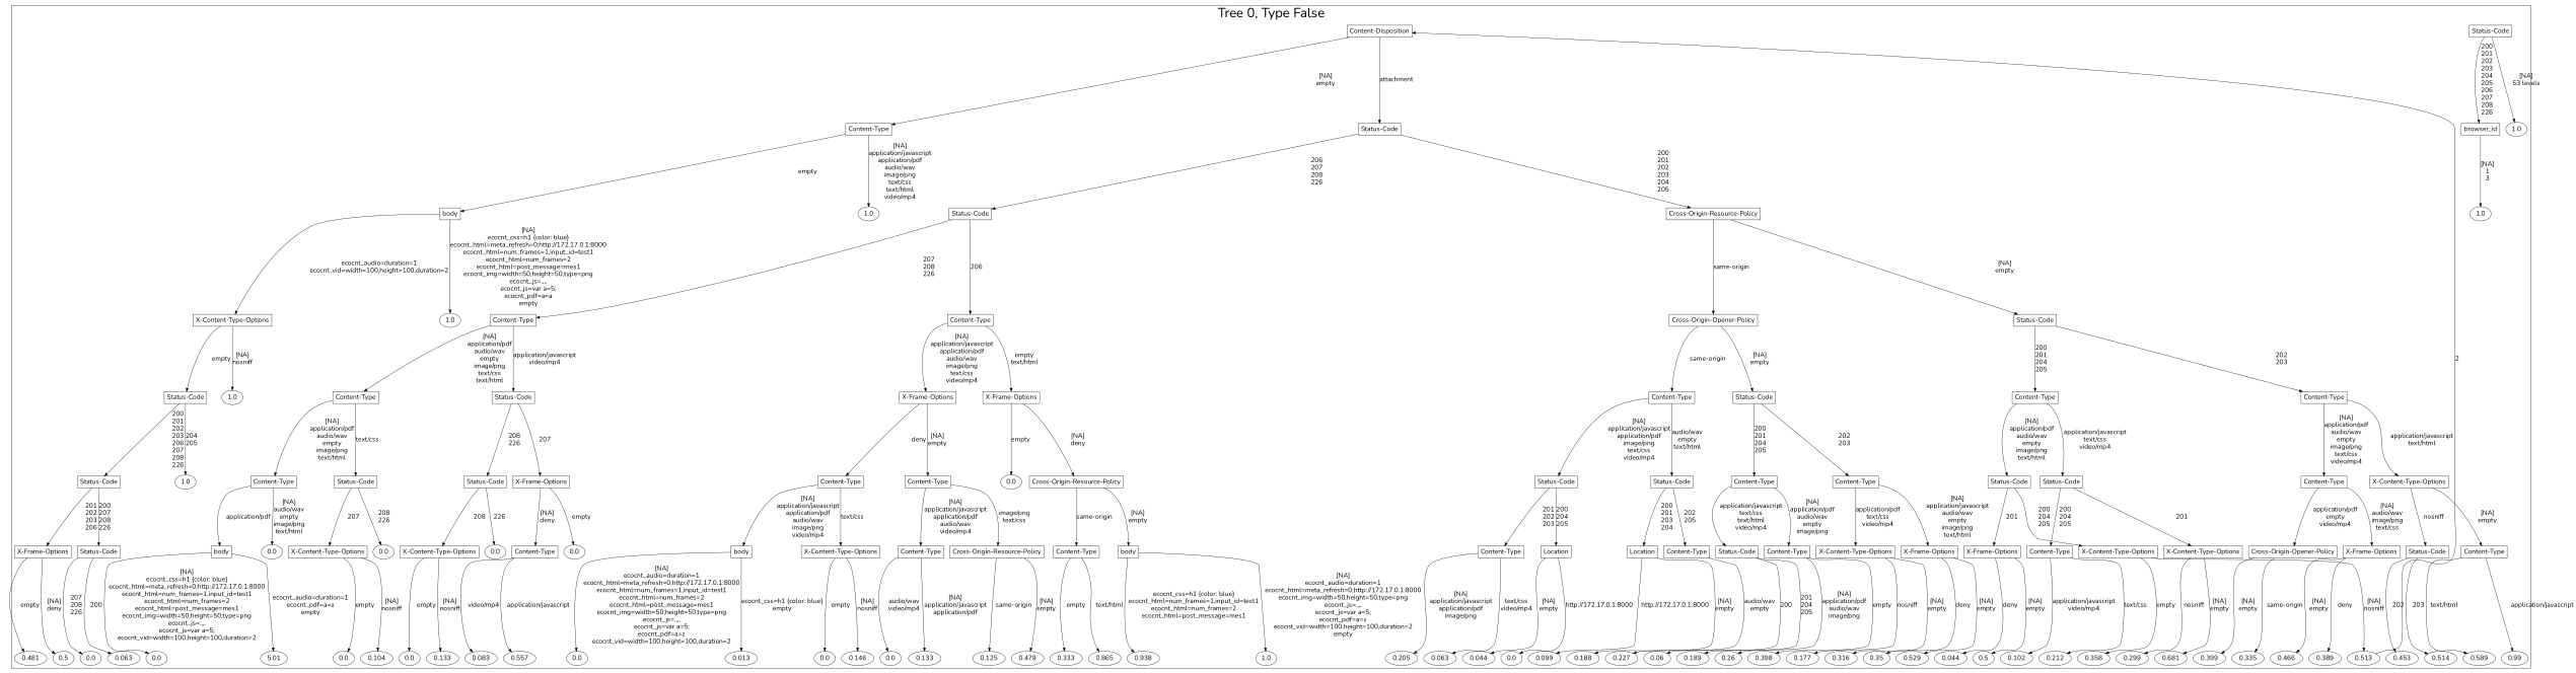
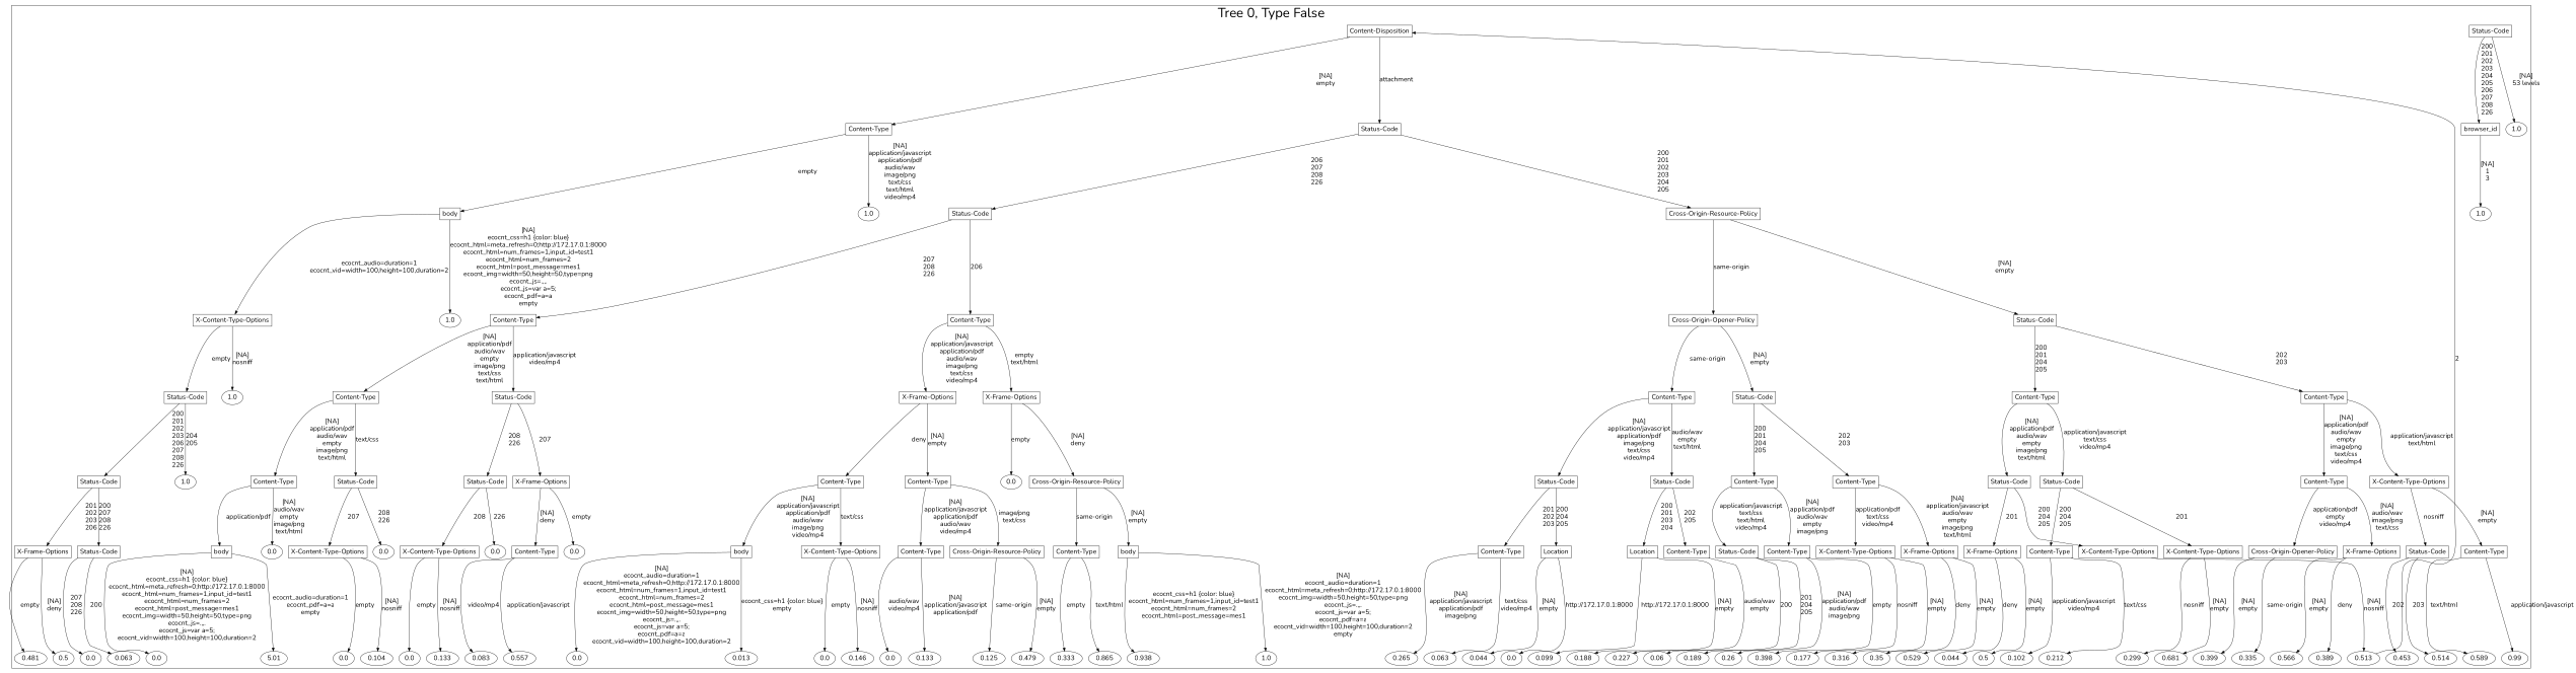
  digraph {
    fontname=Nunito
    node [fontname=Nunito fontsize=20]
    edge [fontname=Nunito fontsize=20]
    n1 [label="Status-Code" shape=box]
    n2 [label=browser_id shape=box]
    n3 [label=1.0]
    n4 [label="Content-Disposition" shape=box]
    n5 [label=1.0]
    n6 [label="Status-Code" shape=box]
    n7 [label="Content-Type" shape=box]
    n8 [label="Status-Code" shape=box]
    n9 [label="Cross-Origin-Resource-Policy" shape=box]
    n10 [label=body shape=box]
    n11 [label=1.0]
    n12 [label="Content-Type" shape=box]
    n13 [label="Content-Type" shape=box]
    n14 [label="Cross-Origin-Opener-Policy" shape=box]
    n15 [label="Status-Code" shape=box]
    n16 [label="X-Content-Type-Options" shape=box]
    n17 [label=1.0]
    n18 [label="Content-Type" shape=box]
    n19 [label="Status-Code" shape=box]
    n20 [label="X-Frame-Options" shape=box]
    n21 [label="X-Frame-Options" shape=box]
    n22 [label="Content-Type" shape=box]
    n23 [label="Status-Code" shape=box]
    n24 [label="Content-Type" shape=box]
    n25 [label="Content-Type" shape=box]
    n26 [label="Status-Code" shape=box]
    n27 [label=1.0]
    n28 [label="Content-Type" shape=box]
    n29 [label="Status-Code" shape=box]
    n30 [label="Status-Code" shape=box]
    n31 [label="X-Frame-Options" shape=box]
    n32 [label="Content-Type" shape=box]
    n33 [label="Content-Type" shape=box]
    n34 [label=0.0]
    n35 [label="Cross-Origin-Resource-Policy" shape=box]
    n36 [label="Status-Code" shape=box]
    n37 [label="Status-Code" shape=box]
    n38 [label="Content-Type" shape=box]
    n39 [label="Content-Type" shape=box]
    n40 [label="Status-Code" shape=box]
    n41 [label="Status-Code" shape=box]
    n42 [label="Content-Type" shape=box]
    n43 [label="X-Content-Type-Options" shape=box]
    n44 [label="Status-Code" shape=box]
    n45 [label=1.0]
    n46 [label=0.0]
    n47 [label=body shape=box]
    n48 [label=0.0]
    n49 [label="X-Content-Type-Options" shape=box]
    n50 [label=0.0]
    n51 [label="X-Content-Type-Options" shape=box]
    n52 [label=0.0]
    n53 [label="Content-Type" shape=box]
    n54 [label=body shape=box]
    n55 [label="X-Content-Type-Options" shape=box]
    n56 [label="Content-Type" shape=box]
    n57 [label="Cross-Origin-Resource-Policy" shape=box]
    n58 [label="Content-Type" shape=box]
    n59 [label=body shape=box]
    n60 [label=Location shape=box]
    n61 [label="Content-Type" shape=box]
    n62 [label=Location shape=box]
    n63 [label="Content-Type" shape=box]
    n64 [label="Status-Code" shape=box]
    n65 [label="Content-Type" shape=box]
    n66 [label="X-Content-Type-Options" shape=box]
    n67 [label="X-Frame-Options" shape=box]
    n68 [label="Content-Type" shape=box]
    n69 [label="X-Content-Type-Options" shape=box]
    n70 [label="X-Frame-Options" shape=box]
    n71 [label="X-Content-Type-Options" shape=box]
    n72 [label="Cross-Origin-Opener-Policy" shape=box]
    n73 [label="X-Frame-Options" shape=box]
    n74 [label="Status-Code" shape=box]
    n75 [label="Content-Type" shape=box]
    n76 [label="Status-Code" shape=box]
    n77 [label="X-Frame-Options" shape=box]
    n78 [label=0.0]
    n79 [label=5.01]
    n80 [label=0.0]
    n81 [label=0.104]
    n82 [label=0.0]
    n83 [label=0.133]
    n84 [label=0.083]
    n85 [label=0.557]
    n86 [label=0.0]
    n87 [label=0.013]
    n88 [label=0.0]
    n89 [label=0.146]
    n90 [label=0.0]
    n91 [label=0.133]
    n92 [label=0.125]
    n93 [label=0.479]
    n94 [label=0.333]
    n95 [label=0.865]
    n96 [label=0.938]
    n97 [label=1.0]
    n98 [label=0.0]
    n99 [label=0.044]
    n100 [label=0.063]
-   n101 [label=0.205]
+   n101 [label=0.265]
    n102 [label=0.099]
    n103 [label=0.188]
    n104 [label=0.227]
    n105 [label=0.06]
    n106 [label=0.189]
    n107 [label=0.26]
    n108 [label=0.398]
    n109 [label=0.177]
    n110 [label=0.316]
    n111 [label=0.35]
    n112 [label=0.529]
    n113 [label=0.102]
    n114 [label=0.212]
    n115 [label=0.299]
    n116 [label=0.681]
    n117 [label=0.044]
    n118 [label=0.5]
-   n119 [label=0.358]
    n120 [label=0.513]
    n121 [label=0.335]
    n122 [label=0.399]
    n123 [label=0.389]
-   n124 [label=0.466]
+   n124 [label=0.566]
    n125 [label=0.453]
    n126 [label=0.514]
    n127 [label=0.589]
    n128 [label=0.99]
    n129 [label=0.0]
    n130 [label=0.063]
    n131 [label=0.481]
    n132 [label=0.5]
    subgraph cluster_1 {
      fontsize=40
      label="Tree 0, Type False"
      subgraph sub_2 {
        fontsize=40
        label="Tree 0, Class False"
        n1
      }
      subgraph sub_3 {
        fontsize=40
        label="Tree 0, Class False"
        n2
        n3
      }
      subgraph sub_4 {
        fontsize=40
        label="Tree 0, Class False"
        n4
        n5
      }
      subgraph sub_5 {
        fontsize=40
        label="Tree 0, Class False"
        n6
        n7
      }
      subgraph sub_6 {
        fontsize=40
        label="Tree 0, Class False"
        n8
        n9
        n10
        n11
      }
      subgraph sub_7 {
        fontsize=40
        label="Tree 0, Class False"
        n12
        n13
        n14
        n15
        n16
        n17
      }
      subgraph sub_8 {
        fontsize=40
        label="Tree 0, Class False"
        n18
        n19
        n20
        n21
        n22
        n23
        n24
        n25
        n26
        n27
      }
      subgraph sub_9 {
        fontsize=40
        label="Tree 0, Class False"
        n28
        n29
        n30
        n31
        n32
        n33
        n34
        n35
        n36
        n37
        n38
        n39
        n40
        n41
        n42
        n43
        n44
        n45
      }
      subgraph sub_10 {
        fontsize=40
        label="Tree 0, Class False"
        n46
        n47
        n48
        n49
        n50
        n51
        n52
        n53
        n54
        n55
        n56
        n57
        n58
        n59
        n60
        n61
        n62
        n63
        n64
        n65
        n66
        n67
        n68
        n69
        n70
        n71
        n72
        n73
        n74
        n75
        n76
        n77
      }
      subgraph sub_11 {
        fontsize=40
        label="Tree 0, Class False"
        n78
        n79
        n80
        n81
        n82
        n83
        n84
        n85
        n86
        n87
        n88
        n89
        n90
        n91
        n92
        n93
        n94
        n95
        n96
        n97
        n98
        n99
        n100
        n101
        n102
        n103
        n104
        n105
        n106
        n107
        n108
        n109
        n110
        n111
        n112
        n113
        n114
        n115
        n116
        n117
        n118
-       n119
        n120
        n121
        n122
        n123
        n124
        n125
        n126
        n127
        n128
        n129
        n130
        n131
        n132
      }
    }
    n1 -> n2 [label="200\n201\n202\n203\n204\n205\n206\n207\n208\n226\n"]
    n1 -> n3 [label="[NA]\n53 levels\n"]
    n2 -> n5 [label="[NA]\n1\n3\n"]
    n4 -> n6 [label="attachment\n"]
    n4 -> n7 [label="[NA]\nempty\n"]
    n6 -> n8 [label="206\n207\n208\n226\n"]
    n6 -> n9 [label="200\n201\n202\n203\n204\n205\n"]
    n7 -> n10 [label="empty\n"]
    n7 -> n11 [label="[NA]\napplication/javascript\napplication/pdf\naudio/wav\nimage/png\ntext/css\ntext/html\nvideo/mp4\n"]
    n8 -> n12 [label="207\n208\n226\n"]
    n8 -> n13 [label="206\n"]
    n9 -> n14 [label="same-origin\n"]
    n9 -> n15 [label="[NA]\nempty\n"]
    n10 -> n16 [label="ecocnt_audio=duration=1\necocnt_vid=width=100,height=100,duration=2\n"]
    n10 -> n17 [label="[NA]\necocnt_css=h1 {color: blue}\necocnt_html=meta_refresh=0;http://172.17.0.1:8000\necocnt_html=num_frames=1,input_id=test1\necocnt_html=num_frames=2\necocnt_html=post_message=mes1\necocnt_img=width=50,height=50,type=png\necocnt_js=.,,.\necocnt_js=var a=5;\necocnt_pdf=a=a\nempty\n"]
    n12 -> n18 [label="[NA]\napplication/pdf\naudio/wav\nempty\nimage/png\ntext/css\ntext/html\n"]
    n12 -> n19 [label="application/javascript\nvideo/mp4\n"]
    n13 -> n20 [label="[NA]\napplication/javascript\napplication/pdf\naudio/wav\nimage/png\ntext/css\nvideo/mp4\n"]
    n13 -> n21 [label="empty\ntext/html\n"]
    n14 -> n22 [label="same-origin\n"]
    n14 -> n23 [label="[NA]\nempty\n"]
    n15 -> n24 [label="200\n201\n204\n205\n"]
    n15 -> n25 [label="202\n203\n"]
    n16 -> n26 [label="empty\n"]
    n16 -> n27 [label="[NA]\nnosniff\n"]
    n18 -> n28 [label="[NA]\napplication/pdf\naudio/wav\nempty\nimage/png\ntext/html\n"]
    n18 -> n29 [label="text/css\n"]
    n19 -> n30 [label="208\n226\n"]
    n19 -> n31 [label="207\n"]
    n20 -> n32 [label="deny\n"]
    n20 -> n33 [label="[NA]\nempty\n"]
    n21 -> n34 [label="empty\n"]
    n21 -> n35 [label="[NA]\ndeny\n"]
    n22 -> n36 [label="[NA]\napplication/javascript\napplication/pdf\nimage/png\ntext/css\nvideo/mp4\n"]
    n22 -> n37 [label="audio/wav\nempty\ntext/html\n"]
    n23 -> n38 [label="200\n201\n204\n205\n"]
    n23 -> n39 [label="202\n203\n"]
    n24 -> n40 [label="application/javascript\ntext/css\nvideo/mp4\n"]
    n24 -> n41 [label="[NA]\napplication/pdf\naudio/wav\nempty\nimage/png\ntext/html\n"]
    n25 -> n42 [label="[NA]\napplication/pdf\naudio/wav\nempty\nimage/png\ntext/css\nvideo/mp4\n"]
    n25 -> n43 [label="application/javascript\ntext/html\n"]
    n26 -> n44 [label="200\n201\n202\n203\n206\n207\n208\n226\n"]
    n26 -> n45 [label="204\n205\n"]
    n28 -> n46 [label="[NA]\naudio/wav\nempty\nimage/png\ntext/html\n"]
    n28 -> n47 [label="application/pdf\n"]
    n29 -> n48 [label="208\n226\n"]
    n29 -> n49 [label="207\n"]
    n30 -> n50 [label="226\n"]
    n30 -> n51 [label="208\n"]
    n31 -> n52 [label="empty\n"]
    n31 -> n53 [label="[NA]\ndeny\n"]
    n32 -> n54 [label="[NA]\napplication/javascript\napplication/pdf\naudio/wav\nimage/png\nvideo/mp4\n"]
    n32 -> n55 [label="text/css\n"]
    n33 -> n56 [label="[NA]\napplication/javascript\napplication/pdf\naudio/wav\nvideo/mp4\n"]
    n33 -> n57 [label="image/png\ntext/css\n"]
    n35 -> n58 [label="same-origin\n"]
    n35 -> n59 [label="[NA]\nempty\n"]
    n36 -> n60 [label="200\n204\n205\n"]
    n36 -> n61 [label="201\n202\n203\n"]
    n37 -> n62 [label="200\n201\n203\n204\n"]
    n37 -> n63 [label="202\n205\n"]
    n38 -> n64 [label="application/javascript\ntext/css\ntext/html\nvideo/mp4\n"]
    n38 -> n65 [label="[NA]\napplication/pdf\naudio/wav\nempty\nimage/png\n"]
    n39 -> n66 [label="application/pdf\ntext/css\nvideo/mp4\n"]
    n39 -> n67 [label="[NA]\napplication/javascript\naudio/wav\nempty\nimage/png\ntext/html\n"]
    n40 -> n68 [label="200\n204\n205\n"]
    n40 -> n69 [label="201\n"]
    n41 -> n70 [label="201\n"]
    n41 -> n71 [label="200\n204\n205\n"]
    n42 -> n72 [label="application/pdf\nempty\nvideo/mp4\n"]
    n42 -> n73 [label="[NA]\naudio/wav\nimage/png\ntext/css\n"]
    n43 -> n74 [label="nosniff\n"]
    n43 -> n75 [label="[NA]\nempty\n"]
    n44 -> n76 [label="200\n207\n208\n226\n"]
    n44 -> n77 [label="201\n202\n203\n206\n"]
    n47 -> n78 [label="[NA]\necocnt_css=h1 {color: blue}\necocnt_html=meta_refresh=0;http://172.17.0.1:8000\necocnt_html=num_frames=1,input_id=test1\necocnt_html=num_frames=2\necocnt_html=post_message=mes1\necocnt_img=width=50,height=50,type=png\necocnt_js=.,,.\necocnt_js=var a=5;\necocnt_vid=width=100,height=100,duration=2\n"]
    n47 -> n79 [label="ecocnt_audio=duration=1\necocnt_pdf=a=a\nempty\n"]
    n49 -> n80 [label="empty\n"]
    n49 -> n81 [label="[NA]\nnosniff\n"]
    n51 -> n82 [label="empty\n"]
    n51 -> n83 [label="[NA]\nnosniff\n"]
    n53 -> n84 [label="video/mp4\n"]
    n53 -> n85 [label="application/javascript\n"]
    n54 -> n86 [label="[NA]\necocnt_audio=duration=1\necocnt_html=meta_refresh=0;http://172.17.0.1:8000\necocnt_html=num_frames=1,input_id=test1\necocnt_html=num_frames=2\necocnt_html=post_message=mes1\necocnt_img=width=50,height=50,type=png\necocnt_js=.,,.\necocnt_js=var a=5;\necocnt_pdf=a=a\necocnt_vid=width=100,height=100,duration=2\n"]
    n54 -> n87 [label="ecocnt_css=h1 {color: blue}\nempty\n"]
    n55 -> n88 [label="empty\n"]
    n55 -> n89 [label="[NA]\nnosniff\n"]
    n56 -> n90 [label="audio/wav\nvideo/mp4\n"]
    n56 -> n91 [label="[NA]\napplication/javascript\napplication/pdf\n"]
    n57 -> n92 [label="same-origin\n"]
    n57 -> n93 [label="[NA]\nempty\n"]
    n58 -> n94 [label="empty\n"]
    n58 -> n95 [label="text/html\n"]
    n59 -> n96 [label="ecocnt_css=h1 {color: blue}\necocnt_html=num_frames=1,input_id=test1\necocnt_html=num_frames=2\necocnt_html=post_message=mes1\n"]
    n59 -> n97 [label="[NA]\necocnt_audio=duration=1\necocnt_html=meta_refresh=0;http://172.17.0.1:8000\necocnt_img=width=50,height=50,type=png\necocnt_js=.,,.\necocnt_js=var a=5;\necocnt_pdf=a=a\necocnt_vid=width=100,height=100,duration=2\nempty\n"]
    n60 -> n98 [label="http://172.17.0.1:8000\n"]
    n60 -> n99 [label="[NA]\nempty\n"]
    n61 -> n100 [label="text/css\nvideo/mp4\n"]
    n61 -> n101 [label="[NA]\napplication/javascript\napplication/pdf\nimage/png\n"]
    n62 -> n102 [label="http://172.17.0.1:8000\n"]
    n62 -> n103 [label="[NA]\nempty\n"]
    n63 -> n104 [label="audio/wav\nempty\n"]
    n64 -> n105 [label="200\n"]
    n64 -> n106 [label="201\n204\n205\n"]
    n65 -> n107 [label="[NA]\napplication/pdf\naudio/wav\nimage/png\n"]
    n65 -> n108 [label="empty\n"]
    n66 -> n109 [label="nosniff\n"]
    n66 -> n110 [label="[NA]\nempty\n"]
    n67 -> n111 [label="deny\n"]
    n67 -> n112 [label="[NA]\nempty\n"]
    n68 -> n113 [label="application/javascript\nvideo/mp4\n"]
    n68 -> n114 [label="text/css\n"]
    n69 -> n115 [label="nosniff\n"]
    n69 -> n116 [label="[NA]\nempty\n"]
    n70 -> n117 [label="deny\n"]
    n70 -> n118 [label="[NA]\nempty\n"]
-   n71 -> n119 [label="empty\n"]
    n71 -> n120 [label="[NA]\nnosniff\n"]
    n72 -> n121 [label="same-origin\n"]
    n72 -> n122 [label="[NA]\nempty\n"]
    n73 -> n123 [label="deny\n"]
    n73 -> n124 [label="[NA]\nempty\n"]
    n74 -> n125 [label="202\n"]
    n74 -> n126 [label="203\n"]
    n75 -> n127 [label="text/html\n"]
    n75 -> n128 [label="application/javascript\n"]
    n76 -> n129 [label="207\n208\n226\n"]
    n76 -> n130 [label="200\n"]
    n77 -> n131 [label="empty\n"]
    n77 -> n132 [label="[NA]\ndeny\n"]
    n120 -> n4 [label="2\n"]
  }
